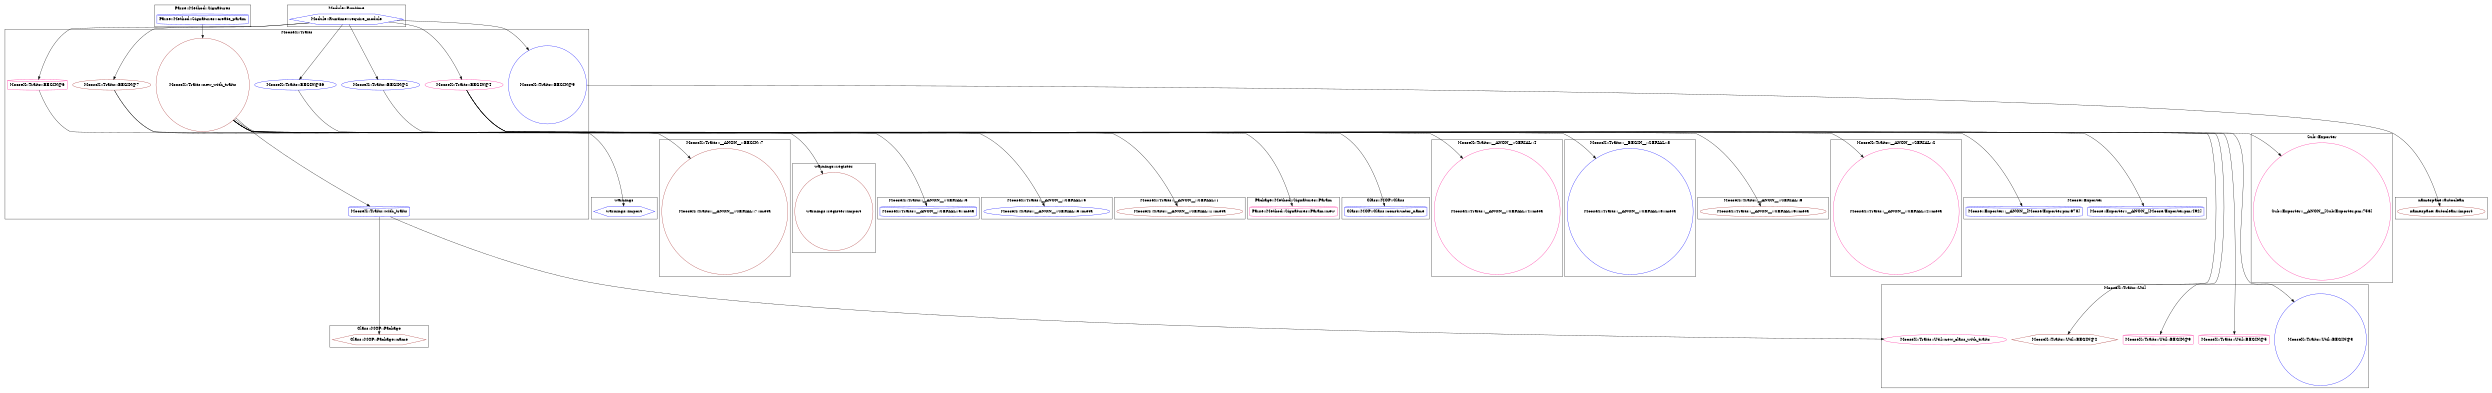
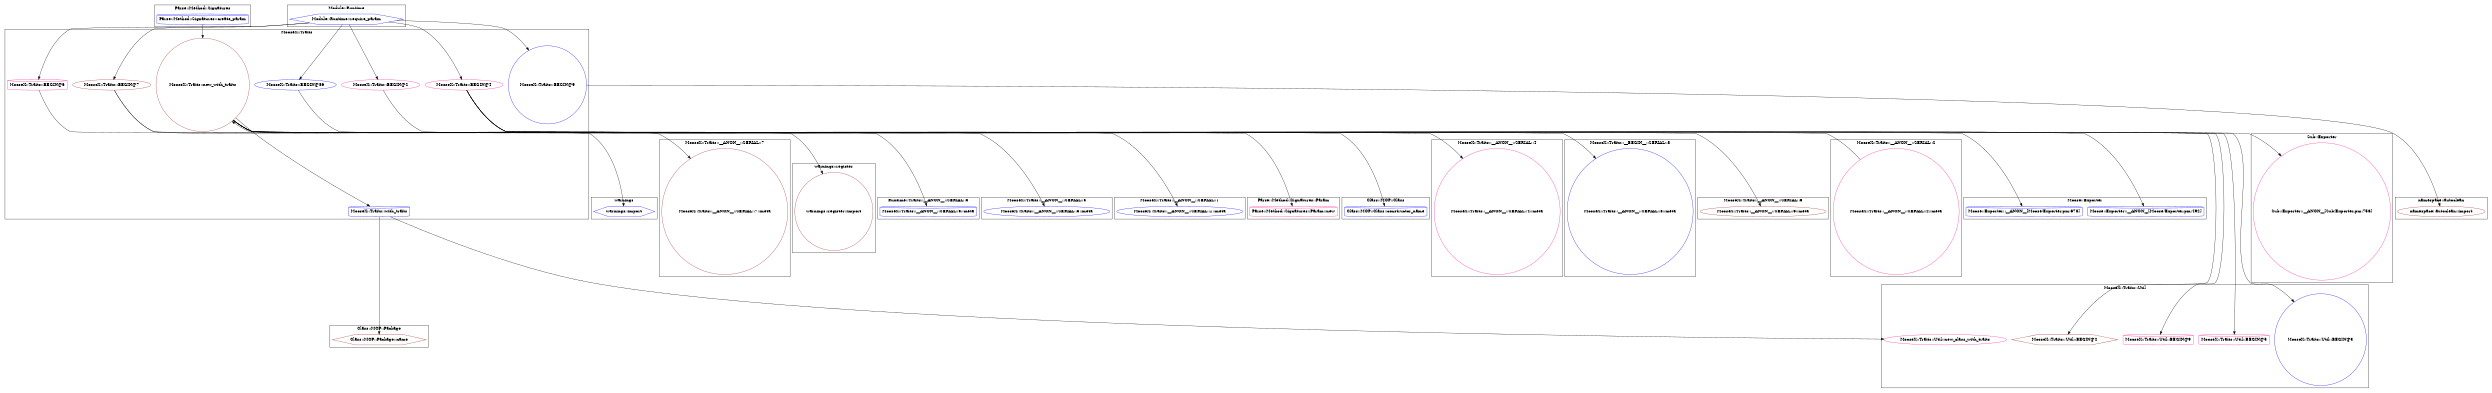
  digraph {
    node [color=blue shape=cylinder]
    "MooseX::Traits::__ANON__::SERIAL::3::meta"
    "MooseX::Traits::__ANON__::SERIAL::7::meta" [color=brown shape=circle]
    "MooseX::Traits::__ANON__::SERIAL::5::meta" [shape=ellipse]
-   "MooseX::Traits::__ANON__::SERIAL::1::meta" [color=brown shape=ellipse]
+   "MooseX::Traits::__ANON__::SERIAL::1::meta" [shape=ellipse]
    "Parse::Method::Signatures::create_param"
    "warnings::import" [shape=hexagon]
    "MooseX::Traits::Util::new_class_with_traits" [color=deeppink shape=ellipse]
    "MooseX::Traits::Util::BEGIN@5" [color=deeppink]
    "MooseX::Traits::Util::BEGIN@3" [shape=circle]
    "MooseX::Traits::Util::BEGIN@2" [color=brown shape=hexagon]
    "MooseX::Traits::Util::BEGIN@9" [color=deeppink]
    "warnings::register::import" [color=brown shape=circle]
    "Parse::Method::Signatures::Param::new" [color=deeppink]
    "Class::MOP::Class::constructor_name"
    "MooseX::Traits::BEGIN@6" [color=deeppink]
    "MooseX::Traits::BEGIN@7" [color=brown shape=ellipse]
    "MooseX::Traits::with_traits"
    "MooseX::Traits::new_with_traits" [color=brown shape=circle]
-   "MooseX::Traits::BEGIN@2" [shape=ellipse]
+   "MooseX::Traits::BEGIN@2" [color=deeppink shape=ellipse]
    "MooseX::Traits::BEGIN@4" [color=deeppink shape=ellipse]
    "MooseX::Traits::BEGIN@86" [shape=ellipse]
    "MooseX::Traits::BEGIN@9" [shape=circle]
-   "Module::Runtime::require_module" [shape=hexagon]
+   "Module::Runtime::require_module" [shape=hexagon label="Module::Runtime::require_param"]
    "MooseX::Traits::__ANON__::SERIAL::4::meta" [color=deeppink shape=circle]
    "MooseX::Traits::__ANON__::SERIAL::8::meta" [shape=circle]
    "Moose::Exporter::__ANON__[Moose/Exporter.pm:492]"
    "Moose::Exporter::__ANON__[Moose/Exporter.pm:678]"
    "namespace::autoclean::import" [color=brown shape=ellipse]
    "MooseX::Traits::__ANON__::SERIAL::6::meta" [color=brown shape=ellipse]
    "Sub::Exporter::__ANON__[Sub/Exporter.pm:756]" [color=deeppink shape=circle]
    "Class::MOP::Package::name" [color=brown shape=hexagon]
    "MooseX::Traits::__ANON__::SERIAL::2::meta" [color=deeppink shape=circle]
    subgraph cluster_1 {
-     label="MooseX::Traits::__ANON__::SERIAL::3"
+     label="Runtime::Traits::__ANON__::SERIAL::3"
      "MooseX::Traits::__ANON__::SERIAL::3::meta"
    }
    subgraph cluster_2 {
-     label="MooseX::Traits::__ANON__::BEGIN::7"
+     label="MooseX::Traits::__ANON__::SERIAL::7"
      "MooseX::Traits::__ANON__::SERIAL::7::meta"
    }
    subgraph cluster_3 {
      label="MooseX::Traits::__ANON__::SERIAL::5"
      "MooseX::Traits::__ANON__::SERIAL::5::meta"
    }
    subgraph cluster_4 {
      label="MooseX::Traits::__ANON__::SERIAL::1"
      "MooseX::Traits::__ANON__::SERIAL::1::meta"
    }
    subgraph cluster_5 {
      label="Parse::Method::Signatures"
      "Parse::Method::Signatures::create_param"
    }
    subgraph cluster_6 {
      label=warnings
      "warnings::import"
    }
    subgraph cluster_7 {
      label="MooseX::Traits::Util"
      "MooseX::Traits::Util::new_class_with_traits"
      "MooseX::Traits::Util::BEGIN@5"
      "MooseX::Traits::Util::BEGIN@3"
      "MooseX::Traits::Util::BEGIN@2"
      "MooseX::Traits::Util::BEGIN@9"
    }
    subgraph cluster_8 {
      label="warnings::register"
      "warnings::register::import"
    }
    subgraph cluster_9 {
-     label="Package::Method::Signatures::Param"
+     label="Parse::Method::Signatures::Param"
      "Parse::Method::Signatures::Param::new"
    }
    subgraph cluster_10 {
      label="Class::MOP::Class"
      "Class::MOP::Class::constructor_name"
    }
    subgraph cluster_11 {
      label="MooseX::Traits"
      "MooseX::Traits::BEGIN@6"
      "MooseX::Traits::BEGIN@7"
      "MooseX::Traits::with_traits"
      "MooseX::Traits::new_with_traits"
      "MooseX::Traits::BEGIN@2"
      "MooseX::Traits::BEGIN@4"
      "MooseX::Traits::BEGIN@86"
      "MooseX::Traits::BEGIN@9"
    }
    subgraph cluster_12 {
      label="Module::Runtime"
      "Module::Runtime::require_module"
    }
    subgraph cluster_13 {
      label="MooseX::Traits::__ANON__::SERIAL::4"
      "MooseX::Traits::__ANON__::SERIAL::4::meta"
    }
    subgraph cluster_14 {
      label="MooseX::Traits::__BEGIN__::SERIAL::8"
      "MooseX::Traits::__ANON__::SERIAL::8::meta"
    }
    subgraph cluster_15 {
      label="Moose::Exporter"
      "Moose::Exporter::__ANON__[Moose/Exporter.pm:492]"
      "Moose::Exporter::__ANON__[Moose/Exporter.pm:678]"
    }
    subgraph cluster_16 {
      label="namespace::autoclean"
      "namespace::autoclean::import"
    }
    subgraph cluster_17 {
      label="MooseX::Traits::__ANON__::SERIAL::6"
      "MooseX::Traits::__ANON__::SERIAL::6::meta"
    }
    subgraph cluster_18 {
      label="Sub::Exporter"
      "Sub::Exporter::__ANON__[Sub/Exporter.pm:756]"
    }
    subgraph cluster_19 {
      label="Class::MOP::Package"
      "Class::MOP::Package::name"
    }
    subgraph cluster_20 {
      label="MooseX::Traits::__ANON__::SERIAL::2"
      "MooseX::Traits::__ANON__::SERIAL::2::meta"
    }
    "Parse::Method::Signatures::create_param" -> "MooseX::Traits::new_with_traits"
    "MooseX::Traits::BEGIN@6" -> "warnings::import"
    "MooseX::Traits::BEGIN@7" -> "MooseX::Traits::__ANON__::SERIAL::7::meta"
    "MooseX::Traits::BEGIN@7" -> "warnings::register::import"
    "MooseX::Traits::with_traits" -> "MooseX::Traits::Util::new_class_with_traits"
    "MooseX::Traits::with_traits" -> "Class::MOP::Package::name"
    "MooseX::Traits::new_with_traits" -> "MooseX::Traits::__ANON__::SERIAL::3::meta"
    "MooseX::Traits::new_with_traits" -> "MooseX::Traits::__ANON__::SERIAL::5::meta"
    "MooseX::Traits::new_with_traits" -> "MooseX::Traits::__ANON__::SERIAL::1::meta"
    "MooseX::Traits::new_with_traits" -> "Parse::Method::Signatures::Param::new"
    "MooseX::Traits::new_with_traits" -> "Class::MOP::Class::constructor_name"
    "MooseX::Traits::new_with_traits" -> "MooseX::Traits::with_traits"
    "MooseX::Traits::new_with_traits" -> "MooseX::Traits::__ANON__::SERIAL::4::meta"
    "MooseX::Traits::new_with_traits" -> "MooseX::Traits::__ANON__::SERIAL::8::meta"
    "MooseX::Traits::new_with_traits" -> "MooseX::Traits::__ANON__::SERIAL::6::meta"
-   "MooseX::Traits::new_with_traits" -> "MooseX::Traits::__ANON__::SERIAL::2::meta"
+   "MooseX::Traits::__ANON__::SERIAL::2::meta" -> "MooseX::Traits::new_with_traits"
    "MooseX::Traits::BEGIN@2" -> "Moose::Exporter::__ANON__[Moose/Exporter.pm:492]"
    "MooseX::Traits::BEGIN@4" -> "MooseX::Traits::Util::BEGIN@5"
    "MooseX::Traits::BEGIN@4" -> "MooseX::Traits::Util::BEGIN@3"
    "MooseX::Traits::BEGIN@4" -> "MooseX::Traits::Util::BEGIN@2"
    "MooseX::Traits::BEGIN@4" -> "MooseX::Traits::Util::BEGIN@9"
    "MooseX::Traits::BEGIN@4" -> "Sub::Exporter::__ANON__[Sub/Exporter.pm:756]"
    "MooseX::Traits::BEGIN@86" -> "Moose::Exporter::__ANON__[Moose/Exporter.pm:678]"
    "MooseX::Traits::BEGIN@9" -> "namespace::autoclean::import"
    "Module::Runtime::require_module" -> "MooseX::Traits::BEGIN@6"
    "Module::Runtime::require_module" -> "MooseX::Traits::BEGIN@7"
    "Module::Runtime::require_module" -> "MooseX::Traits::BEGIN@2"
    "Module::Runtime::require_module" -> "MooseX::Traits::BEGIN@4"
    "Module::Runtime::require_module" -> "MooseX::Traits::BEGIN@86"
    "Module::Runtime::require_module" -> "MooseX::Traits::BEGIN@9"
  }
